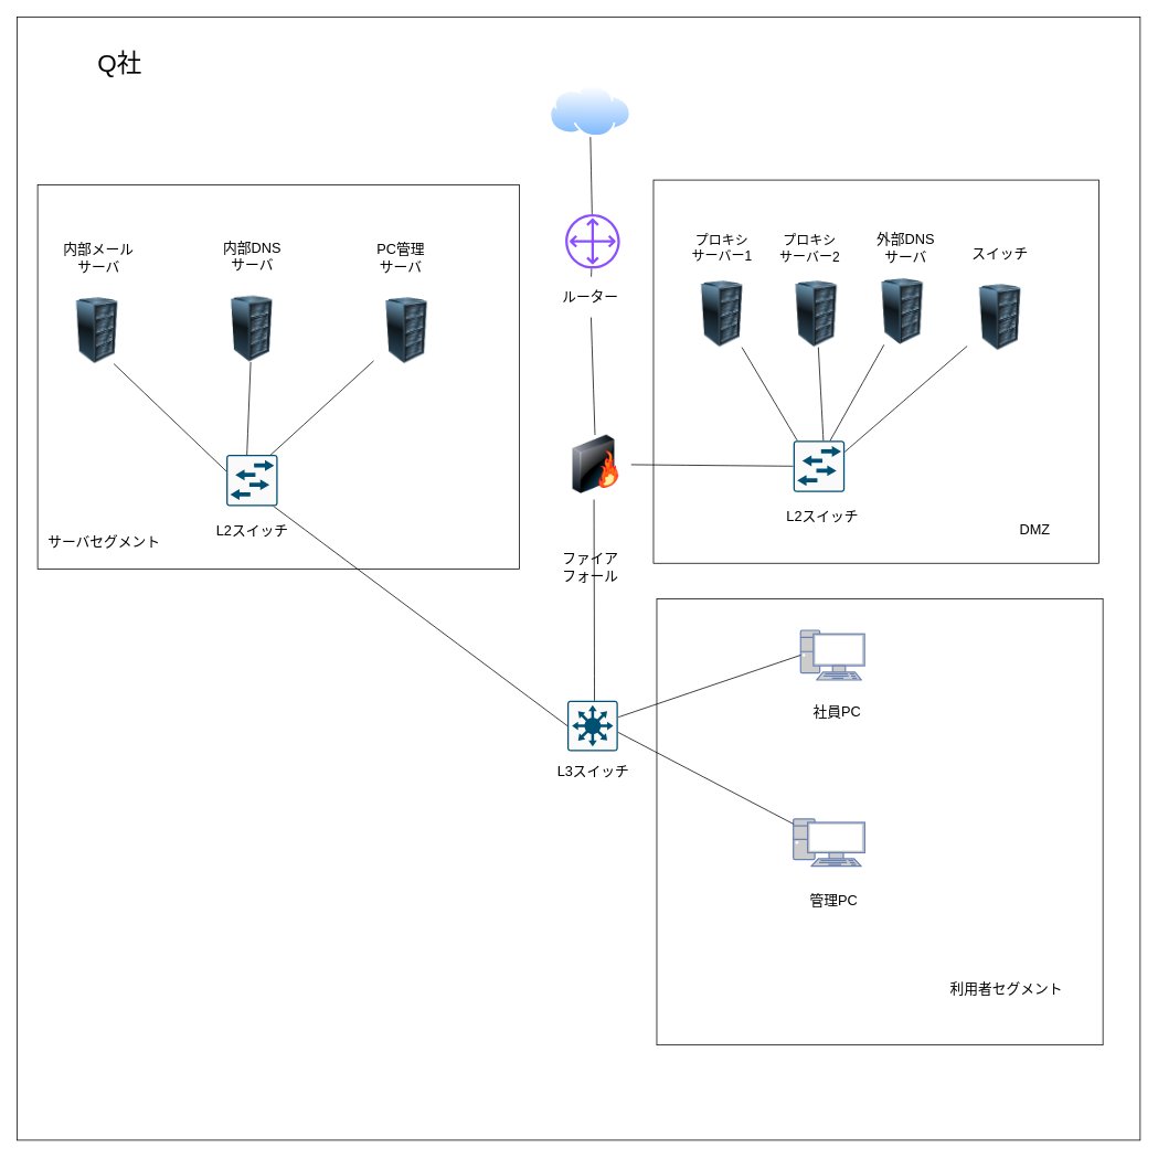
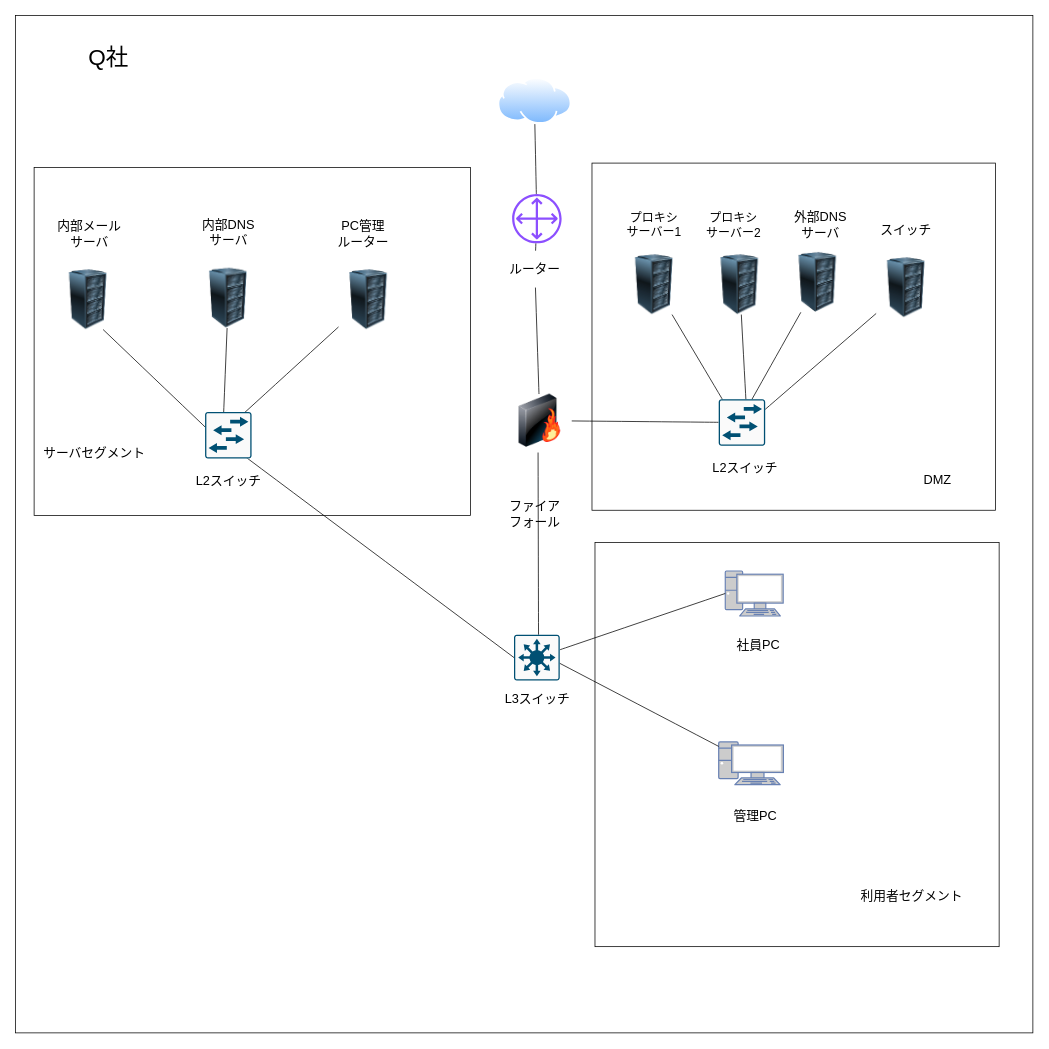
  <mxCell id="0" />
  <mxCell id="1" parent="0" />
  <mxCell id="2" value="&lt;div style=&quot;font-size: 17px;&quot;&gt;ファイアフォール&lt;/div&gt;" style="text;strokeColor=none;align=center;fillColor=none;html=1;verticalAlign=middle;whiteSpace=wrap;rounded=0;fontSize=17;" vertex="1" parent="1"><mxGeometry x="677" y="623.07" width="85" height="104.93" as="geometry" /></mxCell>
  <mxCell id="3" value="" style="whiteSpace=wrap;html=1;aspect=fixed;align=left;" vertex="1" parent="1"><mxGeometry x="20" y="20" width="1357" height="1357" as="geometry" /></mxCell>
  <mxCell id="4" value="" style="whiteSpace=wrap;html=1;aspect=fixed;" vertex="1" parent="1"><mxGeometry x="793" y="723" width="539" height="539" as="geometry" /></mxCell>
  <mxCell id="5" value="" style="rounded=0;whiteSpace=wrap;html=1;" parent="1" vertex="1"><mxGeometry x="45" y="223" width="582" height="464.07" as="geometry" /></mxCell>
  <mxCell id="6" value="" style="whiteSpace=wrap;html=1;" parent="1" vertex="1"><mxGeometry x="789" y="217" width="538" height="463" as="geometry" /></mxCell>
  <mxCell id="7" value="" style="image;aspect=fixed;perimeter=ellipsePerimeter;html=1;align=center;shadow=0;dashed=0;spacingTop=3;image=img/lib/active_directory/internet_cloud.svg;" parent="1" vertex="1"><mxGeometry x="663.59" y="103" width="98.41" height="62" as="geometry" /></mxCell>
  <mxCell id="8" value="" style="sketch=0;outlineConnect=0;fontColor=#232F3E;gradientColor=none;fillColor=#8C4FFF;strokeColor=none;dashed=0;verticalLabelPosition=bottom;verticalAlign=top;align=center;html=1;fontSize=12;fontStyle=0;aspect=fixed;pointerEvents=1;shape=mxgraph.aws4.customer_gateway;" parent="1" vertex="1"><mxGeometry x="682.5" y="258.07" width="66" height="66" as="geometry" /></mxCell>
  <mxCell id="9" value="" style="image;html=1;image=img/lib/clip_art/networking/Firewall-page1_128x128.png" parent="1" vertex="1"><mxGeometry x="677" y="525" width="85" height="71" as="geometry" /></mxCell>
  <mxCell id="10" value="" style="image;html=1;image=img/lib/clip_art/computers/Server_Rack_128x128.png" parent="1" vertex="1"><mxGeometry x="832" y="339" width="80" height="80" as="geometry" /></mxCell>
  <mxCell id="11" value="" style="image;html=1;image=img/lib/clip_art/computers/Server_Rack_128x128.png" parent="1" vertex="1"><mxGeometry x="946" y="339" width="80" height="80" as="geometry" /></mxCell>
  <mxCell id="12" value="" style="image;html=1;image=img/lib/clip_art/computers/Server_Rack_128x128.png" parent="1" vertex="1"><mxGeometry x="1050" y="336" width="80" height="80" as="geometry" /></mxCell>
  <mxCell id="13" value="" style="image;html=1;image=img/lib/clip_art/computers/Server_Rack_128x128.png" parent="1" vertex="1"><mxGeometry x="1168" y="343" width="80" height="80" as="geometry" /></mxCell>
  <mxCell id="14" value="" style="endArrow=none;html=1;rounded=0;fontSize=12;startSize=8;endSize=8;curved=1;exitX=0.325;exitY=0.415;exitDx=0;exitDy=0;exitPerimeter=0;" parent="1" source="25" target="10" edge="1"><mxGeometry width="50" height="50" relative="1" as="geometry"><mxPoint x="907" y="452" as="sourcePoint" /><mxPoint x="957" y="402" as="targetPoint" /></mxGeometry></mxCell>
  <mxCell id="15" value="" style="endArrow=none;html=1;rounded=0;fontSize=12;startSize=8;endSize=8;curved=1;exitX=0.544;exitY=0.305;exitDx=0;exitDy=0;exitPerimeter=0;" parent="1" source="25" target="12" edge="1"><mxGeometry width="50" height="50" relative="1" as="geometry"><mxPoint x="907" y="452" as="sourcePoint" /><mxPoint x="957" y="402" as="targetPoint" /></mxGeometry></mxCell>
  <mxCell id="16" value="" style="endArrow=none;html=1;rounded=0;fontSize=12;startSize=8;endSize=8;curved=1;exitX=0.717;exitY=0.462;exitDx=0;exitDy=0;exitPerimeter=0;" parent="1" source="25" target="13" edge="1"><mxGeometry width="50" height="50" relative="1" as="geometry"><mxPoint x="907" y="452" as="sourcePoint" /><mxPoint x="957" y="402" as="targetPoint" /></mxGeometry></mxCell>
  <mxCell id="17" value="" style="endArrow=none;html=1;rounded=0;fontSize=12;startSize=8;endSize=8;curved=1;" parent="1" source="25" target="9" edge="1"><mxGeometry width="50" height="50" relative="1" as="geometry"><mxPoint x="907" y="506" as="sourcePoint" /><mxPoint x="957" y="456" as="targetPoint" /></mxGeometry></mxCell>
  <mxCell id="18" value="プロキシサーバー1&lt;div style=&quot;font-size: 16px;&quot;&gt;&lt;br style=&quot;font-size: 16px;&quot;&gt;&lt;/div&gt;" style="text;strokeColor=none;align=center;fillColor=none;html=1;verticalAlign=middle;whiteSpace=wrap;rounded=0;fontSize=16;" parent="1" vertex="1"><mxGeometry x="832" y="294.07" width="79.5" height="30" as="geometry" /></mxCell>
  <mxCell id="19" style="edgeStyle=none;curved=1;rounded=0;orthogonalLoop=1;jettySize=auto;html=1;exitX=0.75;exitY=0;exitDx=0;exitDy=0;fontSize=12;startSize=8;endSize=8;" parent="1" edge="1"><mxGeometry relative="1" as="geometry"><mxPoint x="1014.625" y="438" as="sourcePoint" /><mxPoint x="1014.625" y="438" as="targetPoint" /></mxGeometry></mxCell>
  <mxCell id="20" value="外部DNSサーバ" style="text;strokeColor=none;align=center;fillColor=none;html=1;verticalAlign=middle;whiteSpace=wrap;rounded=0;fontSize=17;" parent="1" vertex="1"><mxGeometry x="1054" y="285" width="79.5" height="30" as="geometry" /></mxCell>
  <mxCell id="21" value="スイッチ" style="text;strokeColor=none;align=center;fillColor=none;html=1;verticalAlign=middle;whiteSpace=wrap;rounded=0;fontSize=17;" parent="1" vertex="1"><mxGeometry x="1163" y="294.07" width="90" height="25" as="geometry" /></mxCell>
  <mxCell id="22" value="" style="endArrow=none;html=1;rounded=0;fontSize=12;startSize=8;endSize=8;curved=1;exitX=0.227;exitY=0.422;exitDx=0;exitDy=0;exitPerimeter=0;" parent="1" edge="1"><mxGeometry width="50" height="50" relative="1" as="geometry"><mxPoint x="717.758" y="866.847" as="sourcePoint" /><mxPoint x="717.09" y="603" as="targetPoint" /></mxGeometry></mxCell>
  <mxCell id="23" value="DMZ" style="text;strokeColor=none;align=center;fillColor=none;html=1;verticalAlign=middle;whiteSpace=wrap;rounded=0;fontSize=17;" parent="1" vertex="1"><mxGeometry x="1189" y="606" width="122" height="68" as="geometry" /></mxCell>
  <mxCell id="24" value="" style="endArrow=none;html=1;rounded=0;fontSize=12;startSize=8;endSize=8;curved=1;exitX=0.593;exitY=0.152;exitDx=0;exitDy=0;exitPerimeter=0;" parent="1" source="25" target="11" edge="1"><mxGeometry width="50" height="50" relative="1" as="geometry"><mxPoint x="1052.432" y="512.424" as="sourcePoint" /><mxPoint x="1000.202" y="375" as="targetPoint" /></mxGeometry></mxCell>
  <mxCell id="25" value="" style="sketch=0;points=[[0.015,0.015,0],[0.985,0.015,0],[0.985,0.985,0],[0.015,0.985,0],[0.25,0,0],[0.5,0,0],[0.75,0,0],[1,0.25,0],[1,0.5,0],[1,0.75,0],[0.75,1,0],[0.5,1,0],[0.25,1,0],[0,0.75,0],[0,0.5,0],[0,0.25,0]];verticalLabelPosition=bottom;html=1;verticalAlign=top;aspect=fixed;align=center;pointerEvents=1;shape=mxgraph.cisco19.rect;prIcon=l2_switch;fillColor=#FAFAFA;strokeColor=#005073;" parent="1" vertex="1"><mxGeometry x="958" y="532" width="62" height="62" as="geometry" /></mxCell>
  <mxCell id="26" value="プロキシサーバー2" style="text;strokeColor=none;align=center;fillColor=none;html=1;verticalAlign=middle;whiteSpace=wrap;rounded=0;fontSize=16;" parent="1" vertex="1"><mxGeometry x="938" y="285" width="79.5" height="30" as="geometry" /></mxCell>
  <mxCell id="27" style="edgeStyle=none;curved=1;rounded=0;orthogonalLoop=1;jettySize=auto;html=1;exitX=0;exitY=0;exitDx=0;exitDy=0;fontSize=12;startSize=8;endSize=8;" parent="1" source="6" target="6" edge="1"><mxGeometry relative="1" as="geometry" /></mxCell>
  <mxCell id="28" value="" style="endArrow=none;html=1;rounded=0;fontSize=12;startSize=8;endSize=8;curved=1;" parent="1" source="61" target="8" edge="1"><mxGeometry width="50" height="50" relative="1" as="geometry"><mxPoint x="926" y="399" as="sourcePoint" /><mxPoint x="976" y="349" as="targetPoint" /></mxGeometry></mxCell>
  <mxCell id="29" value="" style="endArrow=none;html=1;rounded=0;fontSize=12;startSize=8;endSize=8;curved=1;entryX=0.5;entryY=1;entryDx=0;entryDy=0;" parent="1" source="8" target="7" edge="1"><mxGeometry width="50" height="50" relative="1" as="geometry"><mxPoint x="926" y="257" as="sourcePoint" /><mxPoint x="706" y="76" as="targetPoint" /></mxGeometry></mxCell>
  <mxCell id="30" style="edgeStyle=none;curved=1;rounded=0;orthogonalLoop=1;jettySize=auto;html=1;exitX=0.25;exitY=0;exitDx=0;exitDy=0;fontSize=12;startSize=8;endSize=8;" parent="1" source="7" target="7" edge="1"><mxGeometry relative="1" as="geometry" /></mxCell>
  <mxCell id="31" style="edgeStyle=none;curved=1;rounded=0;orthogonalLoop=1;jettySize=auto;html=1;exitX=0.75;exitY=1;exitDx=0;exitDy=0;fontSize=12;startSize=8;endSize=8;" parent="1" source="18" target="18" edge="1"><mxGeometry relative="1" as="geometry" /></mxCell>
  <mxCell id="32" style="edgeStyle=none;curved=1;rounded=0;orthogonalLoop=1;jettySize=auto;html=1;exitX=0;exitY=0;exitDx=0;exitDy=0;fontSize=12;startSize=8;endSize=8;" parent="1" source="6" target="6" edge="1"><mxGeometry relative="1" as="geometry" /></mxCell>
  <mxCell id="33" value="" style="image;html=1;image=img/lib/clip_art/computers/Server_Rack_128x128.png" parent="1" vertex="1"><mxGeometry x="77" y="359" width="80" height="80" as="geometry" /></mxCell>
  <mxCell id="34" value="" style="image;html=1;image=img/lib/clip_art/computers/Server_Rack_128x128.png" parent="1" vertex="1"><mxGeometry x="264" y="357" width="80" height="80" as="geometry" /></mxCell>
  <mxCell id="35" value="" style="image;html=1;image=img/lib/clip_art/computers/Server_Rack_128x128.png" parent="1" vertex="1"><mxGeometry x="451" y="359" width="80" height="80" as="geometry" /></mxCell>
  <mxCell id="36" value="" style="endArrow=none;html=1;rounded=0;fontSize=12;startSize=8;endSize=8;curved=1;exitX=0.326;exitY=0.559;exitDx=0;exitDy=0;exitPerimeter=0;entryX=0.5;entryY=1;entryDx=0;entryDy=0;entryPerimeter=0;" parent="1" source="41" target="57" edge="1"><mxGeometry width="50" height="50" relative="1" as="geometry"><mxPoint x="642" y="626" as="sourcePoint" /><mxPoint x="692" y="576" as="targetPoint" /></mxGeometry></mxCell>
  <mxCell id="37" style="edgeStyle=none;curved=1;rounded=0;orthogonalLoop=1;jettySize=auto;html=1;exitX=0;exitY=0.5;exitDx=0;exitDy=0;exitPerimeter=0;fontSize=12;startSize=8;endSize=8;" parent="1" source="41" target="41" edge="1"><mxGeometry relative="1" as="geometry" /></mxCell>
  <mxCell id="38" value="" style="endArrow=none;html=1;rounded=0;fontSize=12;startSize=8;endSize=8;curved=1;exitX=0.303;exitY=0.61;exitDx=0;exitDy=0;exitPerimeter=0;entryX=0.75;entryY=1;entryDx=0;entryDy=0;" parent="1" source="41" target="33" edge="1"><mxGeometry width="50" height="50" relative="1" as="geometry"><mxPoint x="631" y="695" as="sourcePoint" /><mxPoint x="681" y="645" as="targetPoint" /></mxGeometry></mxCell>
  <mxCell id="39" value="" style="endArrow=none;html=1;rounded=0;fontSize=12;startSize=8;endSize=8;curved=1;exitX=0.381;exitY=0.473;exitDx=0;exitDy=0;exitPerimeter=0;" parent="1" source="41" target="34" edge="1"><mxGeometry width="50" height="50" relative="1" as="geometry"><mxPoint x="631" y="695" as="sourcePoint" /><mxPoint x="681" y="645" as="targetPoint" /></mxGeometry></mxCell>
  <mxCell id="40" value="" style="endArrow=none;html=1;rounded=0;fontSize=12;startSize=8;endSize=8;curved=1;exitX=0.303;exitY=0.512;exitDx=0;exitDy=0;exitPerimeter=0;" parent="1" source="41" target="35" edge="1"><mxGeometry width="50" height="50" relative="1" as="geometry"><mxPoint x="631" y="695" as="sourcePoint" /><mxPoint x="681" y="645" as="targetPoint" /></mxGeometry></mxCell>
  <mxCell id="41" value="" style="sketch=0;points=[[0.015,0.015,0],[0.985,0.015,0],[0.985,0.985,0],[0.015,0.985,0],[0.25,0,0],[0.5,0,0],[0.75,0,0],[1,0.25,0],[1,0.5,0],[1,0.75,0],[0.75,1,0],[0.5,1,0],[0.25,1,0],[0,0.75,0],[0,0.5,0],[0,0.25,0]];verticalLabelPosition=bottom;html=1;verticalAlign=top;aspect=fixed;align=center;pointerEvents=1;shape=mxgraph.cisco19.rect;prIcon=l2_switch;fillColor=#FAFAFA;strokeColor=#005073;" parent="1" vertex="1"><mxGeometry x="273" y="549" width="62" height="62" as="geometry" /></mxCell>
  <mxCell id="42" value="内部メールサーバ" style="text;strokeColor=none;align=center;fillColor=none;html=1;verticalAlign=middle;whiteSpace=wrap;rounded=0;fontSize=17;" parent="1" vertex="1"><mxGeometry x="71" y="287" width="95.5" height="49" as="geometry" /></mxCell>
  <mxCell id="43" style="edgeStyle=none;curved=1;rounded=0;orthogonalLoop=1;jettySize=auto;html=1;exitX=0.75;exitY=0;exitDx=0;exitDy=0;fontSize=12;startSize=8;endSize=8;" parent="1" source="42" target="42" edge="1"><mxGeometry relative="1" as="geometry" /></mxCell>
  <mxCell id="44" value="内部DNS&lt;div style=&quot;font-size: 17px;&quot;&gt;サーバ&lt;/div&gt;" style="text;strokeColor=none;align=center;fillColor=none;html=1;verticalAlign=middle;whiteSpace=wrap;rounded=0;fontSize=17;" parent="1" vertex="1"><mxGeometry x="256.25" y="285" width="96.75" height="49" as="geometry" /></mxCell>
- <mxCell id="45" value="&lt;div style=&quot;font-size: 17px;&quot;&gt;PC管理&lt;br style=&quot;font-size: 17px;&quot;&gt;サーバ&lt;/div&gt;" style="text;strokeColor=none;align=center;fillColor=none;html=1;verticalAlign=middle;whiteSpace=wrap;rounded=0;fontSize=17;" parent="1" vertex="1"><mxGeometry x="435.5" y="287" width="95.5" height="49" as="geometry" /></mxCell>
+ <mxCell id="45" value="&lt;div style=&quot;font-size: 17px;&quot;&gt;PC管理&lt;br style=&quot;font-size: 17px;&quot;&gt;ルーター&lt;/div&gt;" style="text;strokeColor=none;align=center;fillColor=none;html=1;verticalAlign=middle;whiteSpace=wrap;rounded=0;fontSize=17;" parent="1" vertex="1"><mxGeometry x="435.5" y="287" width="95.5" height="49" as="geometry" /></mxCell>
  <mxCell id="46" style="edgeStyle=none;curved=1;rounded=0;orthogonalLoop=1;jettySize=auto;html=1;exitX=1;exitY=1;exitDx=0;exitDy=0;fontSize=12;startSize=8;endSize=8;" parent="1" source="5" target="5" edge="1"><mxGeometry relative="1" as="geometry" /></mxCell>
- <mxCell id="47" value="サーバセグメント" style="text;strokeColor=none;align=center;fillColor=none;html=1;verticalAlign=middle;whiteSpace=wrap;rounded=0;fontSize=17;" parent="1" vertex="1"><mxGeometry x="47" y="623.07" width="157" height="64" as="geometry" /></mxCell>
+ <mxCell id="47" value="サーバセグメント" style="text;strokeColor=none;align=center;fillColor=none;html=1;verticalAlign=middle;whiteSpace=wrap;rounded=0;fontSize=17;" parent="1" vertex="1"><mxGeometry x="47" y="573.07" width="157" height="64" as="geometry" /></mxCell>
  <mxCell id="48" value="" style="fontColor=#0066CC;verticalAlign=top;verticalLabelPosition=bottom;labelPosition=center;align=center;html=1;outlineConnect=0;fillColor=#CCCCCC;strokeColor=#6881B3;gradientColor=none;gradientDirection=north;strokeWidth=2;shape=mxgraph.networks.pc;" parent="1" vertex="1"><mxGeometry x="958" y="989" width="86.25" height="57" as="geometry" /></mxCell>
  <mxCell id="49" value="管理PC" style="text;strokeColor=none;align=center;fillColor=none;html=1;verticalAlign=middle;whiteSpace=wrap;rounded=0;fontSize=17;" parent="1" vertex="1"><mxGeometry x="966.75" y="1074" width="79.5" height="30" as="geometry" /></mxCell>
  <mxCell id="50" value="" style="fontColor=#0066CC;verticalAlign=top;verticalLabelPosition=bottom;labelPosition=center;align=center;html=1;outlineConnect=0;fillColor=#CCCCCC;strokeColor=#6881B3;gradientColor=none;gradientDirection=north;strokeWidth=2;shape=mxgraph.networks.pc;" parent="1" vertex="1"><mxGeometry x="966.75" y="761" width="77.25" height="60" as="geometry" /></mxCell>
  <mxCell id="51" value="社員PC" style="text;strokeColor=none;align=center;fillColor=none;html=1;verticalAlign=middle;whiteSpace=wrap;rounded=0;fontSize=17;" parent="1" vertex="1"><mxGeometry x="970.5" y="846" width="79.5" height="30" as="geometry" /></mxCell>
  <mxCell id="52" value="" style="endArrow=none;html=1;rounded=0;fontSize=12;startSize=8;endSize=8;curved=1;entryX=0;entryY=0.5;entryDx=0;entryDy=0;entryPerimeter=0;" parent="1" source="57" target="50" edge="1"><mxGeometry width="50" height="50" relative="1" as="geometry"><mxPoint x="726" y="810" as="sourcePoint" /><mxPoint x="776" y="760" as="targetPoint" /></mxGeometry></mxCell>
  <mxCell id="53" style="edgeStyle=none;curved=1;rounded=0;orthogonalLoop=1;jettySize=auto;html=1;entryX=0.5;entryY=0;entryDx=0;entryDy=0;entryPerimeter=0;fontSize=12;startSize=8;endSize=8;" parent="1" source="57" target="57" edge="1"><mxGeometry relative="1" as="geometry" /></mxCell>
  <mxCell id="54" value="" style="endArrow=none;html=1;rounded=0;fontSize=12;startSize=8;endSize=8;curved=1;exitX=0.328;exitY=0.568;exitDx=0;exitDy=0;exitPerimeter=0;" parent="1" source="57" target="48" edge="1"><mxGeometry width="50" height="50" relative="1" as="geometry"><mxPoint x="696" y="785" as="sourcePoint" /><mxPoint x="746" y="735" as="targetPoint" /></mxGeometry></mxCell>
  <mxCell id="55" value="利用者セグメント" style="text;strokeColor=none;align=center;fillColor=none;html=1;verticalAlign=middle;whiteSpace=wrap;rounded=0;fontSize=17;" vertex="1" parent="1"><mxGeometry x="1127" y="1161" width="177" height="68" as="geometry" /></mxCell>
  <mxCell id="56" value="L3スイッチ" style="text;strokeColor=none;align=center;fillColor=none;html=1;verticalAlign=middle;whiteSpace=wrap;rounded=0;fontSize=17;" vertex="1" parent="1"><mxGeometry x="663.59" y="914" width="105" height="37" as="geometry" /></mxCell>
  <mxCell id="57" value="" style="sketch=0;points=[[0.015,0.015,0],[0.985,0.015,0],[0.985,0.985,0],[0.015,0.985,0],[0.25,0,0],[0.5,0,0],[0.75,0,0],[1,0.25,0],[1,0.5,0],[1,0.75,0],[0.75,1,0],[0.5,1,0],[0.25,1,0],[0,0.75,0],[0,0.5,0],[0,0.25,0]];verticalLabelPosition=bottom;html=1;verticalAlign=top;aspect=fixed;align=center;pointerEvents=1;shape=mxgraph.cisco19.rect;prIcon=l3_switch;fillColor=#FAFAFA;strokeColor=#005073;direction=south;" parent="1" vertex="1"><mxGeometry x="685" y="846" width="61" height="61" as="geometry" /></mxCell>
  <mxCell id="58" value="L2スイッチ" style="text;strokeColor=none;align=center;fillColor=none;html=1;verticalAlign=middle;whiteSpace=wrap;rounded=0;fontSize=17;" vertex="1" parent="1"><mxGeometry x="252.13" y="623.07" width="105" height="37" as="geometry" /></mxCell>
  <mxCell id="59" value="L2スイッチ" style="text;strokeColor=none;align=center;fillColor=none;html=1;verticalAlign=middle;whiteSpace=wrap;rounded=0;fontSize=17;" vertex="1" parent="1"><mxGeometry x="941.25" y="606" width="105" height="37" as="geometry" /></mxCell>
  <mxCell id="60" value="" style="endArrow=none;html=1;rounded=0;fontSize=12;startSize=8;endSize=8;curved=1;" edge="1" parent="1" source="9" target="61"><mxGeometry width="50" height="50" relative="1" as="geometry"><mxPoint x="719" y="525" as="sourcePoint" /><mxPoint x="716" y="324" as="targetPoint" /></mxGeometry></mxCell>
  <mxCell id="61" value="&lt;div style=&quot;font-size: 17px;&quot;&gt;ルーター&lt;/div&gt;" style="text;strokeColor=none;align=center;fillColor=none;html=1;verticalAlign=middle;whiteSpace=wrap;rounded=0;fontSize=17;" vertex="1" parent="1"><mxGeometry x="665.04" y="334" width="95.5" height="49" as="geometry" /></mxCell>
  <mxCell id="62" value="&lt;span style=&quot;font-size: 30px;&quot;&gt;Q社&lt;/span&gt;" style="text;strokeColor=none;align=center;fillColor=none;html=1;verticalAlign=middle;whiteSpace=wrap;rounded=0;fontSize=17;" vertex="1" parent="1"><mxGeometry x="49" y="26" width="191" height="99" as="geometry" /></mxCell>
  <mxCell id="63" value="&lt;div style=&quot;font-size: 17px;&quot;&gt;ファイアフォール&lt;/div&gt;" style="text;strokeColor=none;align=center;fillColor=none;html=1;verticalAlign=middle;whiteSpace=wrap;rounded=0;fontSize=17;" vertex="1" parent="1"><mxGeometry x="669.91" y="631" width="85.75" height="108.93" as="geometry" /></mxCell>
